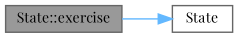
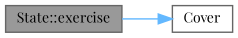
  digraph {
    rankdir=LR
    fontname="Playfair Display"
    node [fontname="Playfair Display" fontsize=10 shape=box style=filled]
    n1 [color=gray40 fillcolor=grey60 fontcolor=black height=0.2 label="State::exercise" width=0.4]
-   n2 [color=grey40 fillcolor=white height=0.2 label=State width=0.4]
+   n2 [color=grey40 fillcolor=white height=0.2 label=Cover width=0.4]
    n1 -> n2 [color=steelblue1 fontname="Playfair Display" fontsize=10 labelfontname=Helvetica labelfontsize=10 style=solid]
  }
